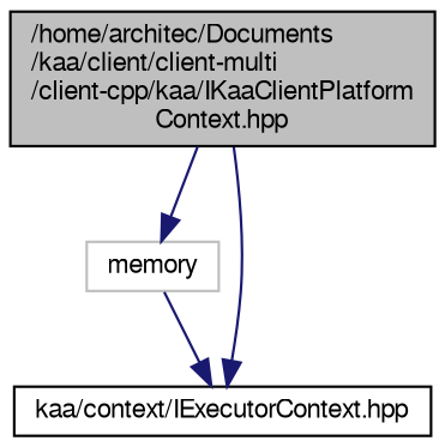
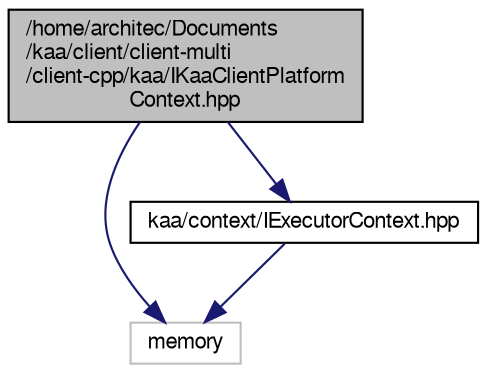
  digraph {
    node [color=black fontname=FreeSans fontsize=10 shape=record]
    edge [color=midnightblue fontname=FreeSans fontsize=10 labelfontname=FreeSans labelfontsize=10 style=solid]
    n1 [fillcolor=grey75 fontcolor=black height=0.2 label="/home/architec/Documents\l/kaa/client/client-multi\l/client-cpp/kaa/IKaaClientPlatform\lContext.hpp" style=filled width=0.4]
    n2 [color=grey75 height=0.2 label=memory width=0.4]
    n3 [height=0.2 label="kaa/context/IExecutorContext.hpp" width=0.4]
    n1 -> n2
    n1 -> n3
-   n2 -> n3
+   n3 -> n2
  }
